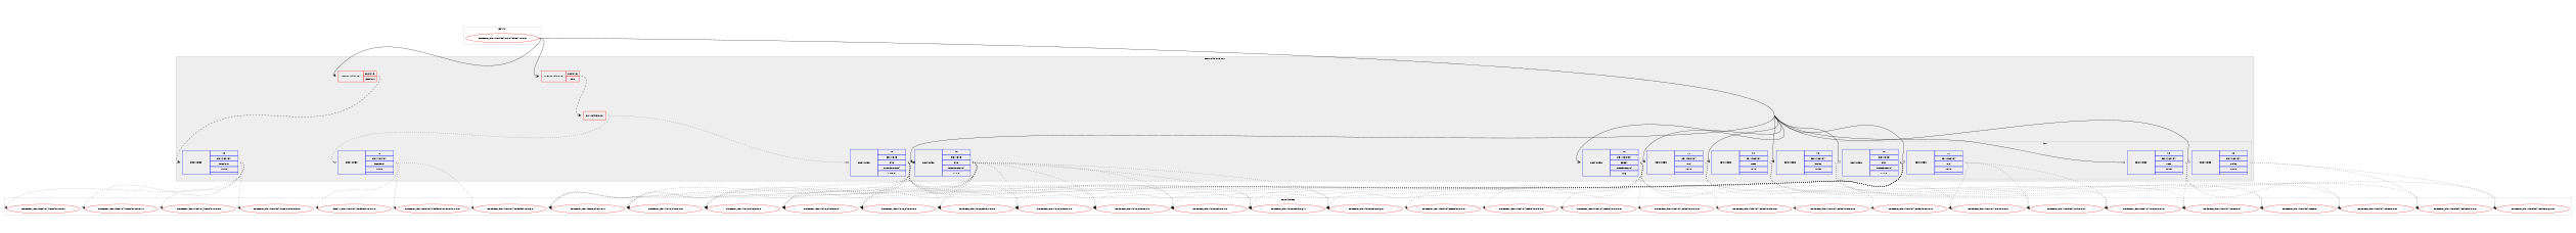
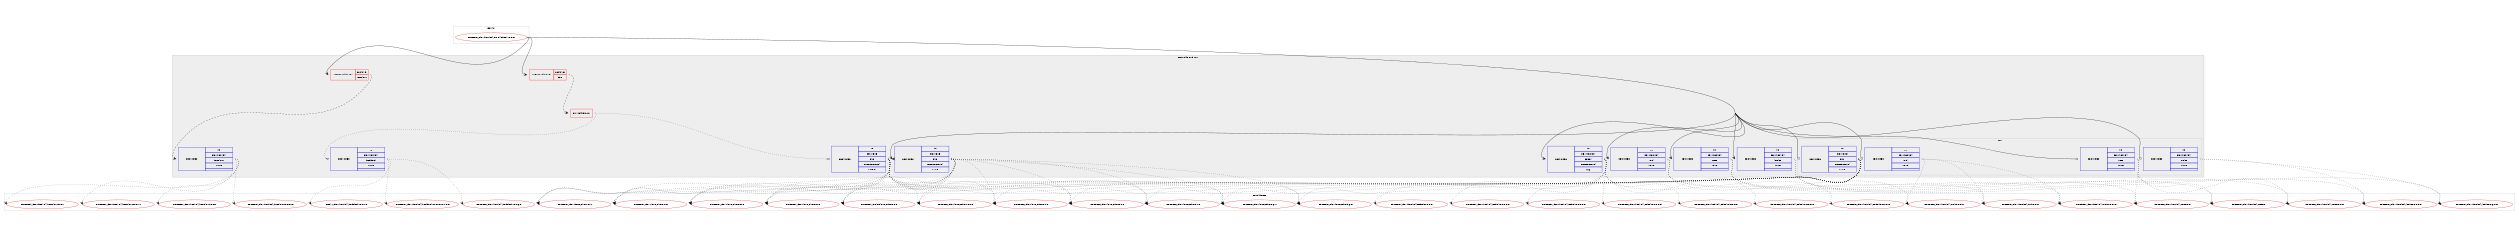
  digraph {
    compound=true
    concentrate=true
    fontname=Helvetica
    fontsize=10
    newrank=true
    rankdir=TB
    ranksep=1.5
    node [color=red fontname=Helvetica fontsize=10]
    edge [arrowhead=vee headport=w style=dotted tailport=e weight=100]
    n1 [label="portage://dev-haskell/smallcheck-1.1.5" width=4]
    n2 [color=blue label=<<TABLE BORDER="0" CELLBORDER="1" CELLSPACING="0" CELLPADDING="4" WIDTH="220"><TR><TD ROWSPAN="6" CELLPADDING="30">pack_dep</TD></TR><TR><TD WIDTH="110">no</TD></TR><TR><TD>dev-haskell</TD></TR><TR><TD>haddock</TD></TR><TR><TD>none</TD></TR><TR><TD></TD></TR></TABLE>> shape=none]
    n3 [color=blue label=<<TABLE BORDER="0" CELLBORDER="1" CELLSPACING="0" CELLPADDING="4" WIDTH="220"><TR><TD ROWSPAN="6" CELLPADDING="30">pack_dep</TD></TR><TR><TD WIDTH="110">no</TD></TR><TR><TD>dev-lang</TD></TR><TR><TD>ghc</TD></TR><TR><TD>greaterequal</TD></TR><TR><TD>7.10.2</TD></TR></TABLE>> shape=none]
    n4 [label=<<TABLE BORDER="0" CELLBORDER="1" CELLSPACING="0" CELLPADDING="4"><TR><TD CELLPADDING="10">any_of_group</TD></TR></TABLE>> shape=none]
    n5 [label=<<TABLE BORDER="0" CELLBORDER="1" CELLSPACING="0" CELLPADDING="4"><TR><TD ROWSPAN="3" CELLPADDING="10">use_conditional</TD></TR><TR><TD>positive</TD></TR><TR><TD>doc</TD></TR></TABLE>> shape=none]
    n6 [color=blue label=<<TABLE BORDER="0" CELLBORDER="1" CELLSPACING="0" CELLPADDING="4" WIDTH="220"><TR><TD ROWSPAN="6" CELLPADDING="30">pack_dep</TD></TR><TR><TD WIDTH="110">no</TD></TR><TR><TD>dev-haskell</TD></TR><TR><TD>hscolour</TD></TR><TR><TD>none</TD></TR><TR><TD></TD></TR></TABLE>> shape=none]
    n7 [label=<<TABLE BORDER="0" CELLBORDER="1" CELLSPACING="0" CELLPADDING="4"><TR><TD ROWSPAN="3" CELLPADDING="10">use_conditional</TD></TR><TR><TD>positive</TD></TR><TR><TD>hscolour</TD></TR></TABLE>> shape=none]
    n8 [color=blue label=<<TABLE BORDER="0" CELLBORDER="1" CELLSPACING="0" CELLPADDING="4" WIDTH="220"><TR><TD ROWSPAN="6" CELLPADDING="30">pack_dep</TD></TR><TR><TD WIDTH="110">no</TD></TR><TR><TD>dev-haskell</TD></TR><TR><TD>cabal</TD></TR><TR><TD>greaterequal</TD></TR><TR><TD>1.6</TD></TR></TABLE>> shape=none]
    n9 [color=blue label=<<TABLE BORDER="0" CELLBORDER="1" CELLSPACING="0" CELLPADDING="4" WIDTH="220"><TR><TD ROWSPAN="6" CELLPADDING="30">pack_dep</TD></TR><TR><TD WIDTH="110">no</TD></TR><TR><TD>dev-haskell</TD></TR><TR><TD>logict</TD></TR><TR><TD>none</TD></TR><TR><TD></TD></TR></TABLE>> shape=none]
    n10 [color=blue label=<<TABLE BORDER="0" CELLBORDER="1" CELLSPACING="0" CELLPADDING="4" WIDTH="220"><TR><TD ROWSPAN="6" CELLPADDING="30">pack_dep</TD></TR><TR><TD WIDTH="110">no</TD></TR><TR><TD>dev-haskell</TD></TR><TR><TD>mtl</TD></TR><TR><TD>none</TD></TR><TR><TD></TD></TR></TABLE>> shape=none]
    n11 [color=blue label=<<TABLE BORDER="0" CELLBORDER="1" CELLSPACING="0" CELLPADDING="4" WIDTH="220"><TR><TD ROWSPAN="6" CELLPADDING="30">pack_dep</TD></TR><TR><TD WIDTH="110">no</TD></TR><TR><TD>dev-haskell</TD></TR><TR><TD>nats</TD></TR><TR><TD>none</TD></TR><TR><TD></TD></TR></TABLE>> shape=none]
    n12 [color=blue label=<<TABLE BORDER="0" CELLBORDER="1" CELLSPACING="0" CELLPADDING="4" WIDTH="220"><TR><TD ROWSPAN="6" CELLPADDING="30">pack_dep</TD></TR><TR><TD WIDTH="110">no</TD></TR><TR><TD>dev-lang</TD></TR><TR><TD>ghc</TD></TR><TR><TD>greaterequal</TD></TR><TR><TD>7.4.1</TD></TR></TABLE>> shape=none]
    n13 [color=blue label=<<TABLE BORDER="0" CELLBORDER="1" CELLSPACING="0" CELLPADDING="4" WIDTH="220"><TR><TD ROWSPAN="6" CELLPADDING="30">pack_dep</TD></TR><TR><TD WIDTH="110">no</TD></TR><TR><TD>dev-haskell</TD></TR><TR><TD>logict</TD></TR><TR><TD>none</TD></TR><TR><TD></TD></TR></TABLE>> shape=none]
    n14 [color=blue label=<<TABLE BORDER="0" CELLBORDER="1" CELLSPACING="0" CELLPADDING="4" WIDTH="220"><TR><TD ROWSPAN="6" CELLPADDING="30">pack_dep</TD></TR><TR><TD WIDTH="110">no</TD></TR><TR><TD>dev-haskell</TD></TR><TR><TD>mtl</TD></TR><TR><TD>none</TD></TR><TR><TD></TD></TR></TABLE>> shape=none]
    n15 [color=blue label=<<TABLE BORDER="0" CELLBORDER="1" CELLSPACING="0" CELLPADDING="4" WIDTH="220"><TR><TD ROWSPAN="6" CELLPADDING="30">pack_dep</TD></TR><TR><TD WIDTH="110">no</TD></TR><TR><TD>dev-haskell</TD></TR><TR><TD>nats</TD></TR><TR><TD>none</TD></TR><TR><TD></TD></TR></TABLE>> shape=none]
    n16 [color=blue label=<<TABLE BORDER="0" CELLBORDER="1" CELLSPACING="0" CELLPADDING="4" WIDTH="220"><TR><TD ROWSPAN="6" CELLPADDING="30">pack_dep</TD></TR><TR><TD WIDTH="110">no</TD></TR><TR><TD>dev-lang</TD></TR><TR><TD>ghc</TD></TR><TR><TD>greaterequal</TD></TR><TR><TD>7.4.1</TD></TR></TABLE>> shape=none]
    n17 [label="pack://dev-haskell/haddock-2.17.2" width=4]
    n18 [label="portage://dev-haskell/haddock-2.16.1" width=4]
    n19 [label="portage://dev-haskell/haddock-2.14.3.0.7.8.3" width=4]
-   n20 [label="portage://dev-lang/ghc-8.8.1" width=4]
+   n20 [label="portage://logict-lang/ghc-8.8.1" width=4]
    n21 [label="portage://dev-lang/ghc-8.6.5" width=4]
    n22 [label="portage://dev-lang/ghc-8.6.4" width=4]
    n23 [label="portage://dev-lang/ghc-8.4.3" width=4]
    n24 [label="portage://dev-lang/ghc-8.4.2" width=4]
    n25 [label="portage://dev-lang/ghc-8.4.1" width=4]
    n26 [label="portage://dev-lang/ghc-8.2.2" width=4]
    n27 [label="portage://dev-lang/ghc-8.2.1" width=4]
    n28 [label="portage://dev-lang/ghc-8.0.2" width=4]
    n29 [label="portage://dev-lang/ghc-7.8.4" width=4]
    n30 [label="portage://dev-lang/ghc-7.10.3" width=4]
    n31 [label="portage://dev-haskell/hscolour-1.24.4" width=4]
    n32 [label="portage://dev-haskell/hscolour-1.24" width=4]
    n33 [label="portage://dev-haskell/hscolour-1.23-r1" width=4]
    n34 [label="portage://dev-haskell/hscolour-1.22" width=4]
    n35 [label="portage://dev-haskell/cabal-2.0.0.2" width=4]
    n36 [label="portage://dev-haskell/cabal-1.24.2.0" width=4]
    n37 [label="portage://dev-haskell/cabal-1.21.8.0" width=4]
    n38 [label="portage://dev-haskell/cabal-1.20.0.2" width=4]
    n39 [label="portage://dev-haskell/cabal-1.18.1.5" width=4]
    n40 [label="portage://dev-haskell/cabal-1.18.1.3" width=4]
    n41 [label="portage://dev-haskell/cabal-1.18.1.2" width=4]
    n42 [label="portage://dev-haskell/logict-0.1.0.2" width=4]
    n43 [label="portage://dev-haskell/logict-0.6.0.2" width=4]
    n44 [label="portage://dev-haskell/mtl-2.2.1-r1" width=4]
    n45 [label="portage://dev-haskell/mtl-2.2.1" width=4]
    n46 [label="portage://dev-haskell/mtl-2.1.3.1" width=4]
    n47 [label="portage://dev-haskell/nats-1" width=4]
    n48 [label="portage://dev-haskell/nats-0.2" width=4]
    n49 [label="portage://dev-haskell/nats-0.1.2" width=4]
    subgraph cluster_1 {
      color=gray
      label=<<i>ebuild</i>>
      rank=same
      n1
    }
    subgraph cluster_2 {
      color=gray
      label=<<i>dependencies</i>>
      subgraph cluster_3 {
        color=gray
        fillcolor="#eeeeee"
        label=<<i>compile</i>>
        style=filled
        subgraph sub_4 {
          color=gray
          fillcolor="#eeeeee"
          label=<<i>compile</i>>
          style=filled
          n5
          subgraph sub_5 {
            color=gray
            fillcolor="#eeeeee"
            label=<<i>compile</i>>
            style=filled
            n4
            subgraph sub_6 {
              color=gray
              fillcolor="#eeeeee"
              label=<<i>compile</i>>
              style=filled
              n2
            }
            subgraph sub_7 {
              color=gray
              fillcolor="#eeeeee"
              label=<<i>compile</i>>
              style=filled
              n3
            }
          }
        }
        subgraph sub_8 {
          color=gray
          fillcolor="#eeeeee"
          label=<<i>compile</i>>
          style=filled
          n7
          subgraph sub_9 {
            color=gray
            fillcolor="#eeeeee"
            label=<<i>compile</i>>
            style=filled
            n6
          }
        }
        subgraph sub_10 {
          color=gray
          fillcolor="#eeeeee"
          label=<<i>compile</i>>
          style=filled
          n8
        }
        subgraph sub_11 {
          color=gray
          fillcolor="#eeeeee"
          label=<<i>compile</i>>
          style=filled
          n9
        }
        subgraph sub_12 {
          color=gray
          fillcolor="#eeeeee"
          label=<<i>compile</i>>
          style=filled
          n10
        }
        subgraph sub_13 {
          color=gray
          fillcolor="#eeeeee"
          label=<<i>compile</i>>
          style=filled
          n11
        }
        subgraph sub_14 {
          color=gray
          fillcolor="#eeeeee"
          label=<<i>compile</i>>
          style=filled
          n12
        }
      }
      subgraph cluster_15 {
        color=gray
        fillcolor="#eeeeee"
        label=<<i>compile and run</i>>
        style=filled
      }
      subgraph cluster_16 {
        color=gray
        fillcolor="#eeeeee"
        label=<<i>run</i>>
        style=filled
        subgraph sub_17 {
          color=gray
          fillcolor="#eeeeee"
          label=<<i>run</i>>
          style=filled
          n13
        }
        subgraph sub_18 {
          color=gray
          fillcolor="#eeeeee"
          label=<<i>run</i>>
          style=filled
          n14
        }
        subgraph sub_19 {
          color=gray
          fillcolor="#eeeeee"
          label=<<i>run</i>>
          style=filled
          n15
        }
        subgraph sub_20 {
          color=gray
          fillcolor="#eeeeee"
          label=<<i>run</i>>
          style=filled
          n16
        }
      }
    }
    subgraph cluster_21 {
      color=gray
      label=<<i>candidates</i>>
      rank=same
      subgraph sub_22 {
        color=black
        label=<<i>candidates</i>>
        nodesep=1
        rank=same
        n17
        n18
        n19
      }
      subgraph sub_23 {
        color=black
        label=<<i>candidates</i>>
        nodesep=1
        rank=same
        n20
        n21
        n22
        n23
        n24
        n25
        n26
        n27
        n28
        n29
        n30
      }
      subgraph sub_24 {
        color=black
        label=<<i>candidates</i>>
        nodesep=1
        rank=same
        n31
        n32
        n33
        n34
      }
      subgraph sub_25 {
        color=black
        label=<<i>candidates</i>>
        nodesep=1
        rank=same
        n35
        n36
        n37
        n38
        n39
        n40
        n41
      }
      subgraph sub_26 {
        color=black
        label=<<i>candidates</i>>
        nodesep=1
        rank=same
        n42
        n43
      }
      subgraph sub_27 {
        color=black
        label=<<i>candidates</i>>
        nodesep=1
        rank=same
        n44
        n45
        n46
      }
      subgraph sub_28 {
        color=black
        label=<<i>candidates</i>>
        nodesep=1
        rank=same
        n47
        n48
        n49
      }
      subgraph sub_29 {
        color=black
        label=<<i>candidates</i>>
        nodesep=1
        rank=same
        n20
        n21
        n22
        n23
        n24
        n25
        n26
        n27
        n28
        n29
        n30
      }
      subgraph sub_30 {
        color=black
        label=<<i>candidates</i>>
        nodesep=1
        rank=same
        n42
        n43
      }
      subgraph sub_31 {
        color=black
        label=<<i>candidates</i>>
        nodesep=1
        rank=same
        n44
        n45
        n46
      }
      subgraph sub_32 {
        color=black
        label=<<i>candidates</i>>
        nodesep=1
        rank=same
        n47
        n48
        n49
      }
      subgraph sub_33 {
        color=black
        label=<<i>candidates</i>>
        nodesep=1
        rank=same
        n20
        n21
        n22
        n23
        n24
        n25
        n26
        n27
        n28
        n29
        n30
      }
    }
    n1 -> n5 [style=solid weight=20]
    n1 -> n7 [style=solid weight=20]
    n1 -> n8 [style=solid weight=20]
    n1 -> n9 [style=solid weight=20]
    n1 -> n10 [style=solid weight=20]
    n1 -> n11 [style=solid weight=20]
    n1 -> n12 [style=solid weight=20]
    n1 -> n13 [arrowhead=odot style=solid weight=20]
    n1 -> n14 [arrowhead=odot style=solid weight=20]
    n1 -> n15 [arrowhead=odot style=solid weight=20]
    n1 -> n16 [arrowhead=odot style=solid weight=20]
    n2 -> n17
    n2 -> n18
    n2 -> n19
    n3 -> n20
    n3 -> n21
    n3 -> n22
    n3 -> n23
    n3 -> n24
    n3 -> n25
    n3 -> n26
    n3 -> n27
    n3 -> n28
    n3 -> n29
    n3 -> n30
    n4 -> n2 [arrowhead=oinv weight=20]
    n4 -> n3 [arrowhead=oinv weight=20]
    n5 -> n4 [style=dashed weight=20]
    n6 -> n31
    n6 -> n32
    n6 -> n33
    n6 -> n34
    n7 -> n6 [style=dashed weight=20]
    n8 -> n35
    n8 -> n36
    n8 -> n37
    n8 -> n38
    n8 -> n39
    n8 -> n40
    n8 -> n41
    n9 -> n42
    n9 -> n43
    n10 -> n44
    n10 -> n45
    n10 -> n46
    n11 -> n47
    n11 -> n48
    n11 -> n49
    n12 -> n20
    n12 -> n21
    n12 -> n22
    n12 -> n23
    n12 -> n24
    n12 -> n25
    n12 -> n26
    n12 -> n27
    n12 -> n28
    n12 -> n29
    n12 -> n30
    n13 -> n42
    n13 -> n43
    n14 -> n44
    n14 -> n45
    n14 -> n46
    n15 -> n47
    n15 -> n48
    n15 -> n49
    n16 -> n20
    n16 -> n21
    n16 -> n22
    n16 -> n23
    n16 -> n24
    n16 -> n25
    n16 -> n26
    n16 -> n27
    n16 -> n28
    n16 -> n29
    n16 -> n30
  }
